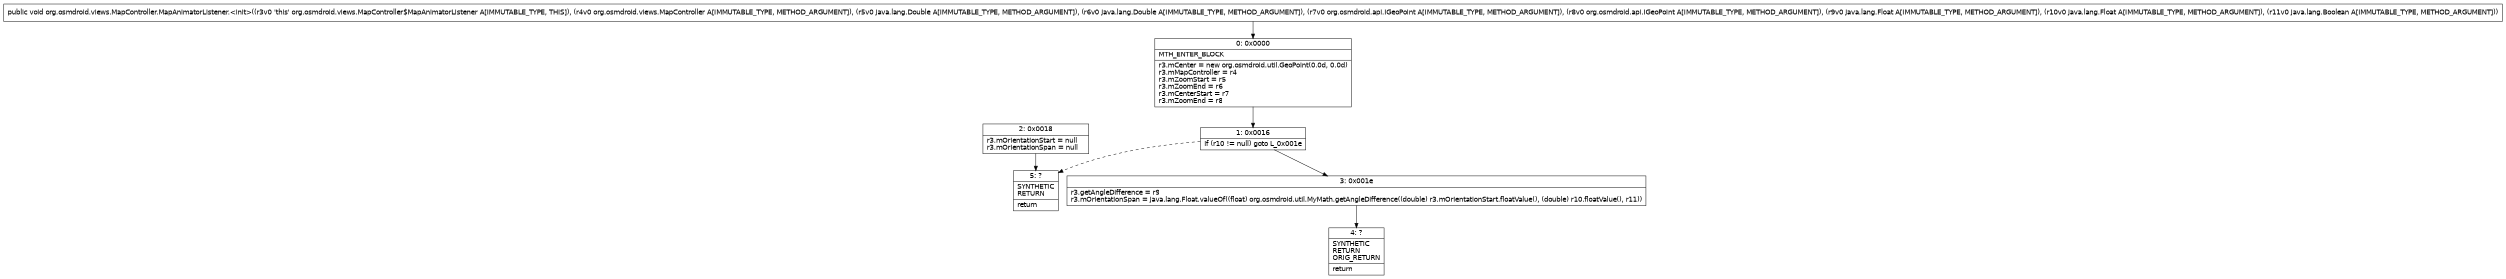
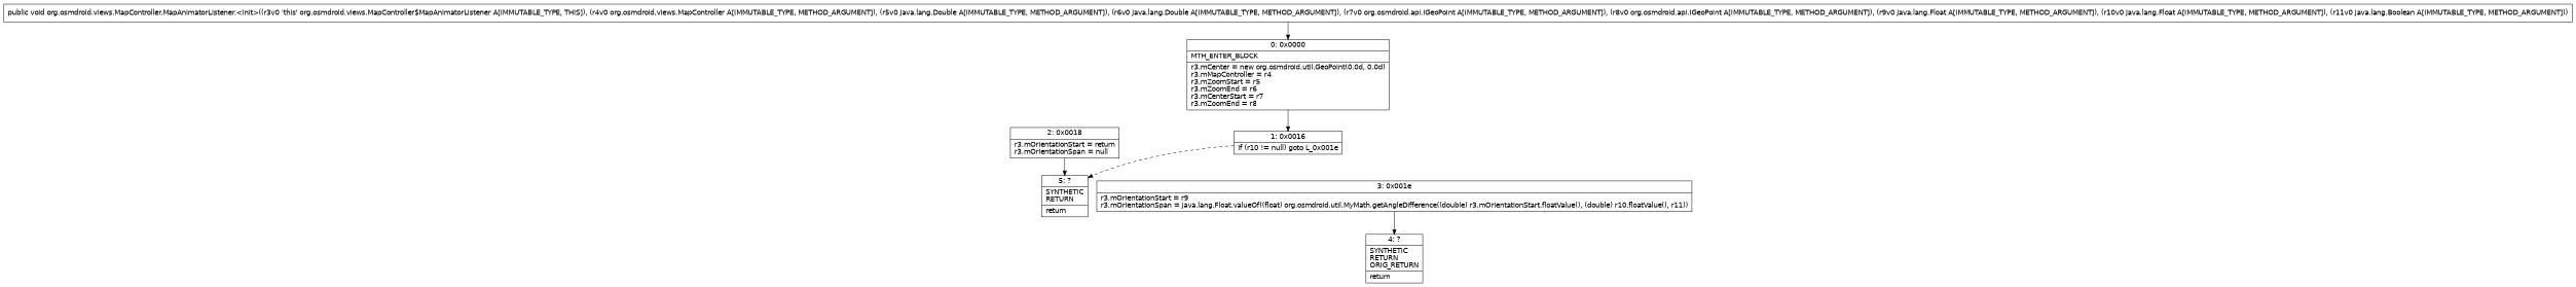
  digraph {
    fontname="DejaVu Sans"
    node [fontname="DejaVu Sans" shape=record]
    edge [fontname="DejaVu Sans"]
    n1 [label="{0\:\ 0x0000|MTH_ENTER_BLOCK\l|r3.mCenter = new org.osmdroid.util.GeoPoint(0.0d, 0.0d)\lr3.mMapController = r4\lr3.mZoomStart = r5\lr3.mZoomEnd = r6\lr3.mCenterStart = r7\lr3.mZoomEnd = r8\l}"]
    n2 [label="{1\:\ 0x0016|if (r10 != null) goto L_0x001e\l}"]
-   n3 [label="{3\:\ 0x001e|r3.getAngleDifference = r9\lr3.mOrientationSpan = java.lang.Float.valueOf((float) org.osmdroid.util.MyMath.getAngleDifference((double) r3.mOrientationStart.floatValue(), (double) r10.floatValue(), r11))\l}"]
+   n3 [label="{3\:\ 0x001e|r3.mOrientationStart = r9\lr3.mOrientationSpan = java.lang.Float.valueOf((float) org.osmdroid.util.MyMath.getAngleDifference((double) r3.mOrientationStart.floatValue(), (double) r10.floatValue(), r11))\l}"]
    n4 [label="{5\:\ ?|SYNTHETIC\lRETURN\l|return\l}"]
-   n5 [label="{2\:\ 0x0018|r3.mOrientationStart = null\lr3.mOrientationSpan = null\l}"]
+   n5 [label="{2\:\ 0x0018|r3.mOrientationStart = return\lr3.mOrientationSpan = null\l}"]
    n6 [label="{4\:\ ?|SYNTHETIC\lRETURN\lORIG_RETURN\l|return\l}"]
    n7 [label="{public void org.osmdroid.views.MapController.MapAnimatorListener.\<init\>((r3v0 'this' org.osmdroid.views.MapController$MapAnimatorListener A[IMMUTABLE_TYPE, THIS]), (r4v0 org.osmdroid.views.MapController A[IMMUTABLE_TYPE, METHOD_ARGUMENT]), (r5v0 java.lang.Double A[IMMUTABLE_TYPE, METHOD_ARGUMENT]), (r6v0 java.lang.Double A[IMMUTABLE_TYPE, METHOD_ARGUMENT]), (r7v0 org.osmdroid.api.IGeoPoint A[IMMUTABLE_TYPE, METHOD_ARGUMENT]), (r8v0 org.osmdroid.api.IGeoPoint A[IMMUTABLE_TYPE, METHOD_ARGUMENT]), (r9v0 java.lang.Float A[IMMUTABLE_TYPE, METHOD_ARGUMENT]), (r10v0 java.lang.Float A[IMMUTABLE_TYPE, METHOD_ARGUMENT]), (r11v0 java.lang.Boolean A[IMMUTABLE_TYPE, METHOD_ARGUMENT])) }"]
    n1 -> n2
-   n2 -> n3
    n2 -> n4 [style=dashed]
    n3 -> n6
    n5 -> n4
    n7 -> n1
  }
